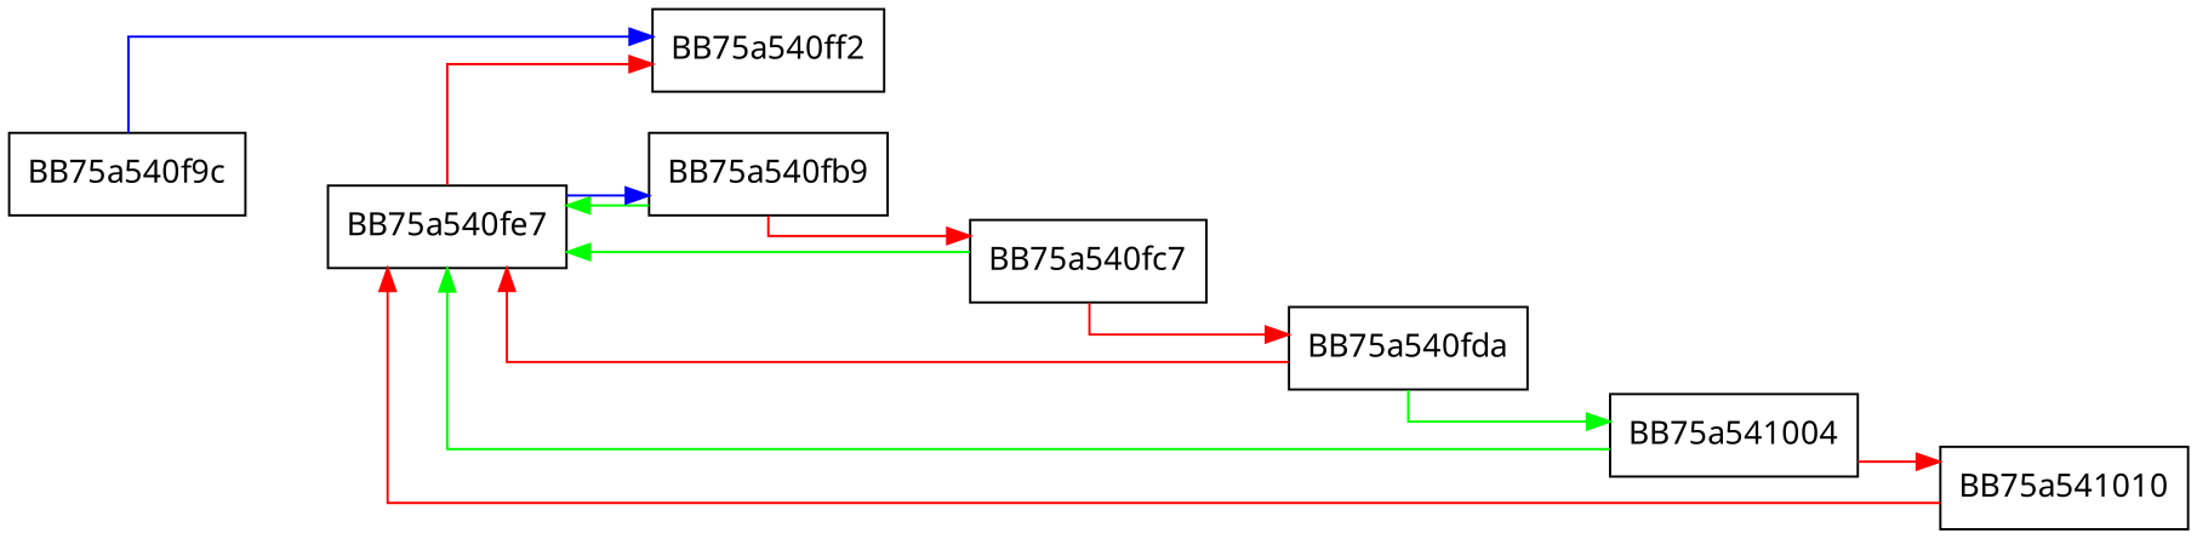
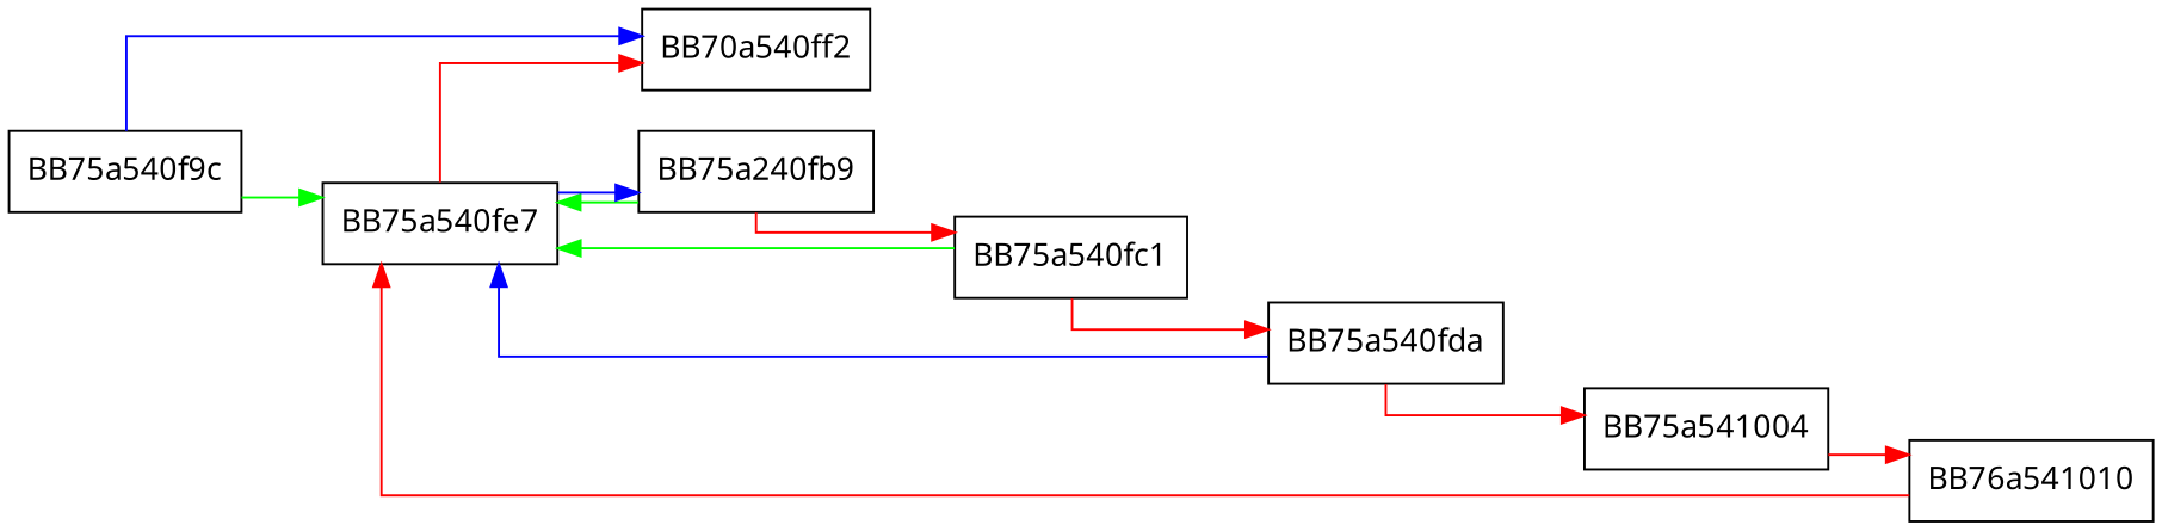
  digraph {
    fontname="Noto Sans"
    rankdir=LR
    splines=ortho
    node [fontname="Noto Sans" shape=box]
    edge [color=red fontname="Noto Sans"]
    BB75a540f9c
-   BB75a540ff2
-   BB75a540fb9
+   BB75a540ff2 [label=BB70a540ff2]
+   BB75a540fb9 [label=BB75a240fb9]
    BB75a540fe7
-   BB75a540fc7
+   BB75a540fc7 [label=BB75a540fc1]
    BB75a540fda
    BB75a541004
-   BB75a541010
+   BB75a541010 [label=BB76a541010]
    BB75a540f9c -> BB75a540ff2 [color=blue]
    BB75a540fb9 -> BB75a540fe7 [color=green]
    BB75a540fb9 -> BB75a540fc7
    BB75a540fe7 -> BB75a540ff2
    BB75a540fe7 -> BB75a540fb9 [color=blue]
    BB75a540fc7 -> BB75a540fe7 [color=green]
    BB75a540fc7 -> BB75a540fda
-   BB75a540fda -> BB75a540fe7
-   BB75a540fda -> BB75a541004 [color=green]
-   BB75a541004 -> BB75a540fe7 [color=green]
+   BB75a540fda -> BB75a540fe7 [color=blue]
+   BB75a540fda -> BB75a541004
+   BB75a540f9c -> BB75a540fe7 [color=green]
    BB75a541004 -> BB75a541010
    BB75a541010 -> BB75a540fe7
  }
